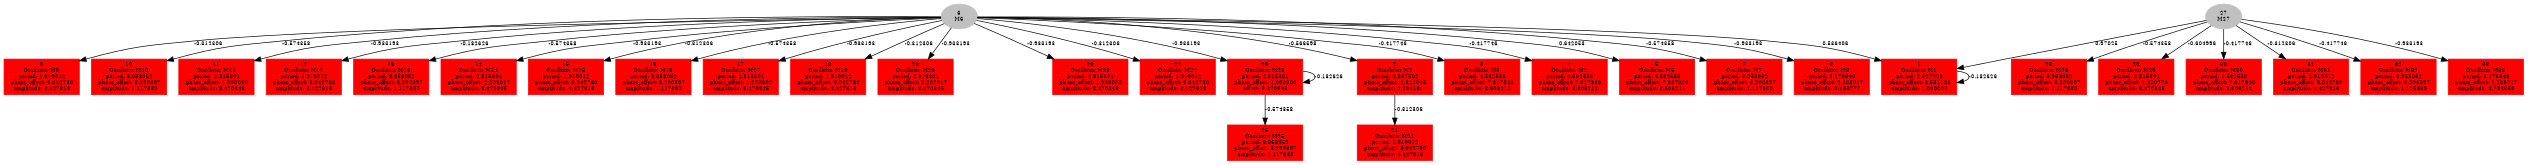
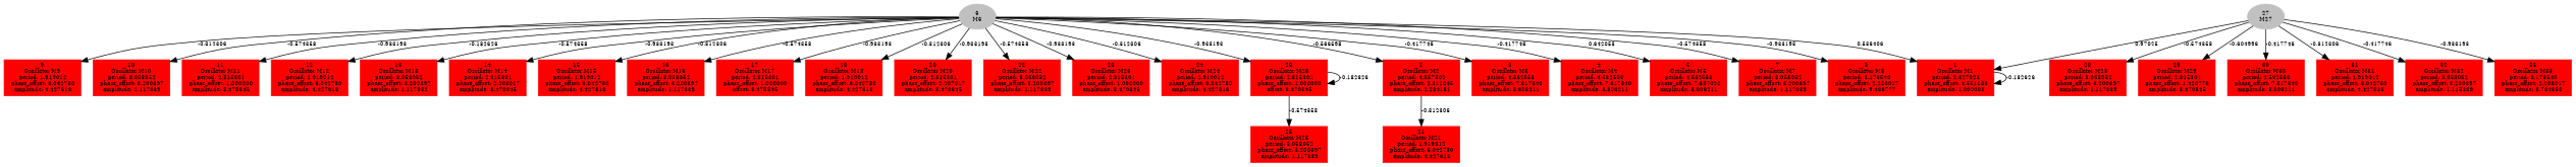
  digraph {
    forcelabels=true
    node [color=red fontsize=8 shape=box style=filled]
    edge [fontsize=8]
    n1 [label=<1<BR />Oscillator M1<BR /> period: 2.327028<BR /> phase_offset: 4.551183<BR /> amplitude: 1.000000>]
    n2 [label=<2<BR />Oscillator M2<BR /> period: 4.857502<BR /> phase_offset: 2.811045<BR /> amplitude: 2.284161>]
    n3 [label=<21<BR />Oscillator M21<BR /> period: 1.919012<BR /> phase_offset: 6.042780<BR /> amplitude: 4.427616>]
    n4 [label=<3<BR />Oscillator M3<BR /> period: 4.532553<BR /> phase_offset: 7.317840<BR /> amplitude: 8.606211>]
    n5 [label=<4<BR />Oscillator M4<BR /> period: 4.532553<BR /> phase_offset: 7.317840<BR /> amplitude: 8.606211>]
    n6 [label=<5<BR />Oscillator M5<BR /> period: 4.532553<BR /> phase_offset: 7.637020<BR /> amplitude: 8.606211>]
    n7 [color=grey label=<6<BR/>M6> shape=""]
    n8 [label=<7<BR />Oscillator M7<BR /> period: 8.058052<BR /> phase_offset: 3.200397<BR /> amplitude: 1.117339>]
    n9 [label=<8<BR />Oscillator M8<BR /> period: 3.176540<BR /> phase_offset: 2.208017<BR /> amplitude: 9.486777>]
    n10 [label=<9<BR />Oscillator M9<BR /> period: 1.919012<BR /> phase_offset: 6.042780<BR /> amplitude: 4.427616>]
    n11 [label=<10<BR />Oscillator M10<BR /> period: 8.058052<BR /> phase_offset: 3.200397<BR /> amplitude: 1.117339>]
    n12 [label=<11<BR />Oscillator M11<BR /> period: 2.815301<BR /> phase_offset: 1.000000<BR /> amplitude: 8.470345>]
    n13 [label=<12<BR />Oscillator M12<BR /> period: 1.919012<BR /> phase_offset: 6.042780<BR /> amplitude: 4.427616>]
    n14 [label=<13<BR />Oscillator M13<BR /> period: 8.058052<BR /> phase_offset: 3.200397<BR /> amplitude: 1.117339>]
    n15 [label=<14<BR />Oscillator M14<BR /> period: 2.815301<BR /> phase_offset: 2.208017<BR /> amplitude: 8.470345>]
    n16 [label=<15<BR />Oscillator M15<BR /> period: 1.919012<BR /> phase_offset: 6.042780<BR /> amplitude: 4.427616>]
    n17 [label=<16<BR />Oscillator M16<BR /> period: 8.058052<BR /> phase_offset: 3.200397<BR /> amplitude: 1.117339>]
-   n18 [label=<17<BR />Oscillator M17<BR /> period: 2.815301<BR /> phase_offset: 1.000000<BR /> amplitude: 8.470345>]
+   n18 [label=<17<BR />Oscillator M17<BR /> period: 2.815301<BR /> phase_offset: 1.000000<BR /> offset: 8.470345>]
    n19 [label=<18<BR />Oscillator M18<BR /> period: 1.919012<BR /> phase_offset: 6.042780<BR /> amplitude: 4.427616>]
    n20 [label=<20<BR />Oscillator M20<BR /> period: 2.815301<BR /> phase_offset: 2.207017<BR /> amplitude: 8.470345>]
+   n21 [label=<22<BR />Oscillator M22<BR /> period: 8.058052<BR /> phase_offset: 3.200397<BR /> amplitude: 1.117339>]
    n22 [label=<23<BR />Oscillator M23<BR /> period: 2.815301<BR /> phase_offset: 1.000000<BR /> amplitude: 8.470345>]
    n23 [label=<24<BR />Oscillator M24<BR /> period: 1.919012<BR /> phase_offset: 6.042780<BR /> amplitude: 4.427616>]
    n24 [label=<26<BR />Oscillator M26<BR /> period: 2.815301<BR /> phase_offset: 1.000000<BR /> offset: 8.470345>]
    n25 [label=<25<BR />Oscillator M25<BR /> period: 8.058052<BR /> phase_offset: 3.200397<BR /> amplitude: 1.117339>]
    n26 [color=grey label=<27<BR/>M27> shape=""]
    n27 [label=<28<BR />Oscillator M28<BR /> period: 8.058052<BR /> phase_offset: 3.200397<BR /> amplitude: 1.117339>]
    n28 [label=<29<BR />Oscillator M29<BR /> period: 2.815301<BR /> phase_offset: 1.420776<BR /> amplitude: 8.470345>]
    n29 [label=<30<BR />Oscillator M30<BR /> period: 4.532553<BR /> phase_offset: 7.317840<BR /> amplitude: 8.606211>]
    n30 [label=<31<BR />Oscillator M31<BR /> period: 1.919012<BR /> phase_offset: 6.042780<BR /> amplitude: 4.427616>]
    n31 [label=<32<BR />Oscillator M32<BR /> period: 8.058052<BR /> phase_offset: 3.200397<BR /> amplitude: 1.115339>]
    n32 [label=<33<BR />Oscillator M33<BR /> period: 3.176540<BR /> phase_offset: 2.208017<BR /> amplitude: 8.734353>]
    n1 -> n1 [label="-0.182626 "]
    n2 -> n3 [label="-0.312306 "]
    n7 -> n1 [label="0.536406 "]
    n7 -> n2 [label="-0.566598 "]
    n7 -> n4 [label="-0.417746 "]
    n7 -> n5 [label="-0.417746 "]
    n7 -> n6 [label="0.642053 "]
    n7 -> n8 [label="-0.574358 "]
    n7 -> n9 [label="-0.933193 "]
    n7 -> n10 [label="-0.312306 "]
    n7 -> n11 [label="-0.574358 "]
    n7 -> n12 [label="-0.933193 "]
    n7 -> n13 [label="-0.182626 "]
    n7 -> n14 [label="-0.574358 "]
    n7 -> n15 [label="-0.933193 "]
    n7 -> n16 [label="-0.312306 "]
    n7 -> n17 [label="-0.574358 "]
    n7 -> n18 [label="-0.933193 "]
    n7 -> n19 [label="-0.312306 "]
    n7 -> n20 [label="-0.933193 "]
+   n7 -> n21 [label="-0.574358 "]
    n7 -> n22 [label="-0.933193 "]
    n7 -> n23 [label="-0.312306 "]
    n7 -> n24 [label="-0.933193 "]
    n24 -> n24 [label="-0.182626 "]
    n24 -> n25 [label="-0.574358 "]
    n26 -> n1 [label="0.97025 "]
    n26 -> n27 [label="-0.574358 "]
    n26 -> n28 [label="-0.604996 "]
    n26 -> n29 [label="-0.417746 "]
    n26 -> n30 [label="-0.312306 "]
    n26 -> n31 [label="-0.417746 "]
    n26 -> n32 [label="-0.933193 "]
  }
